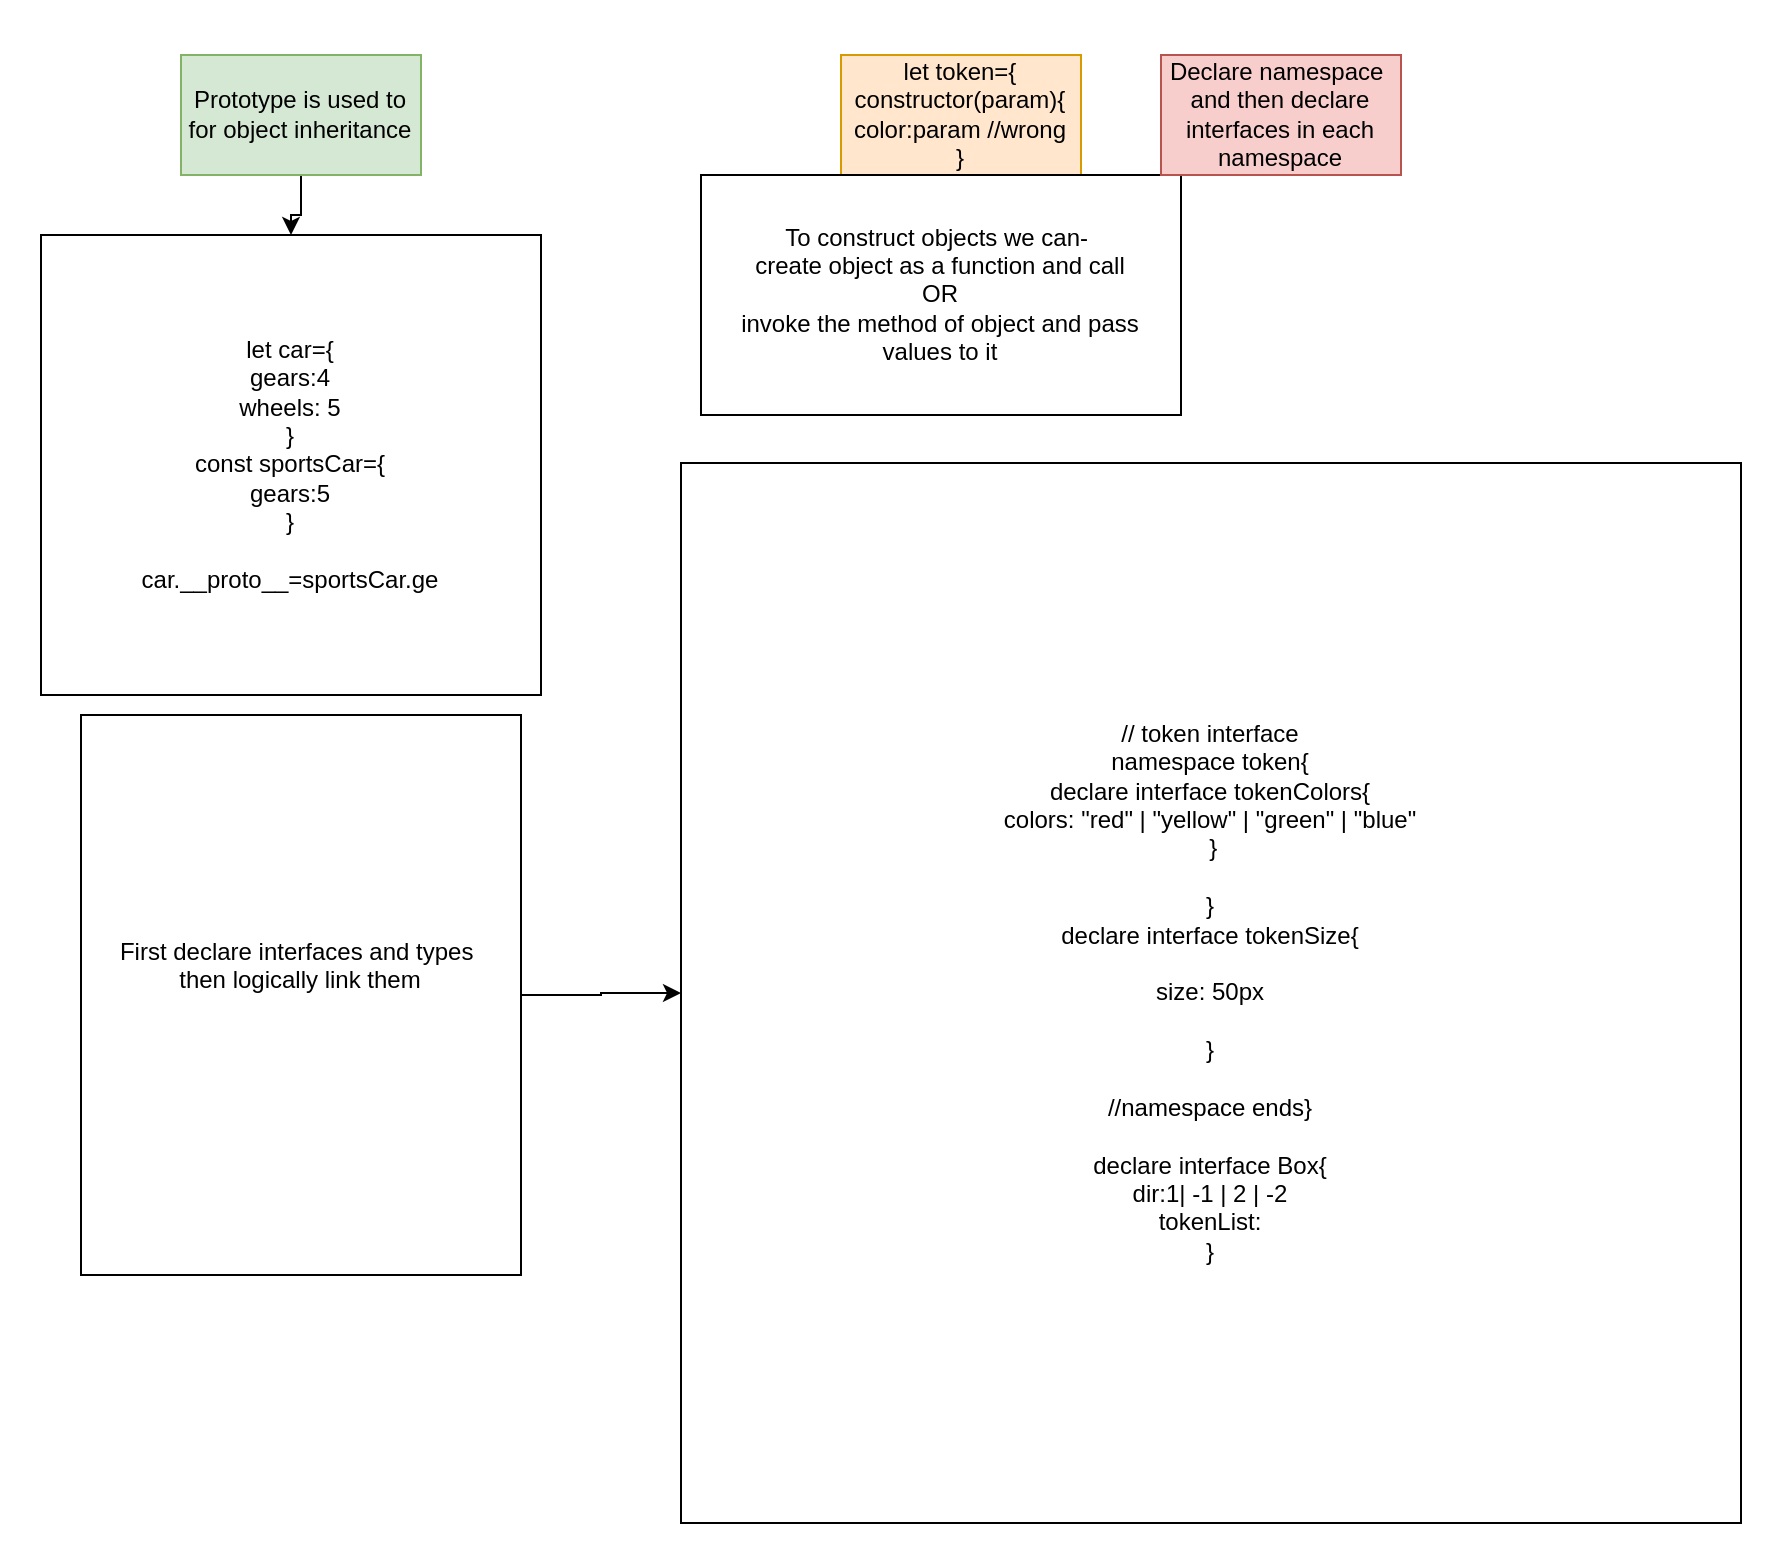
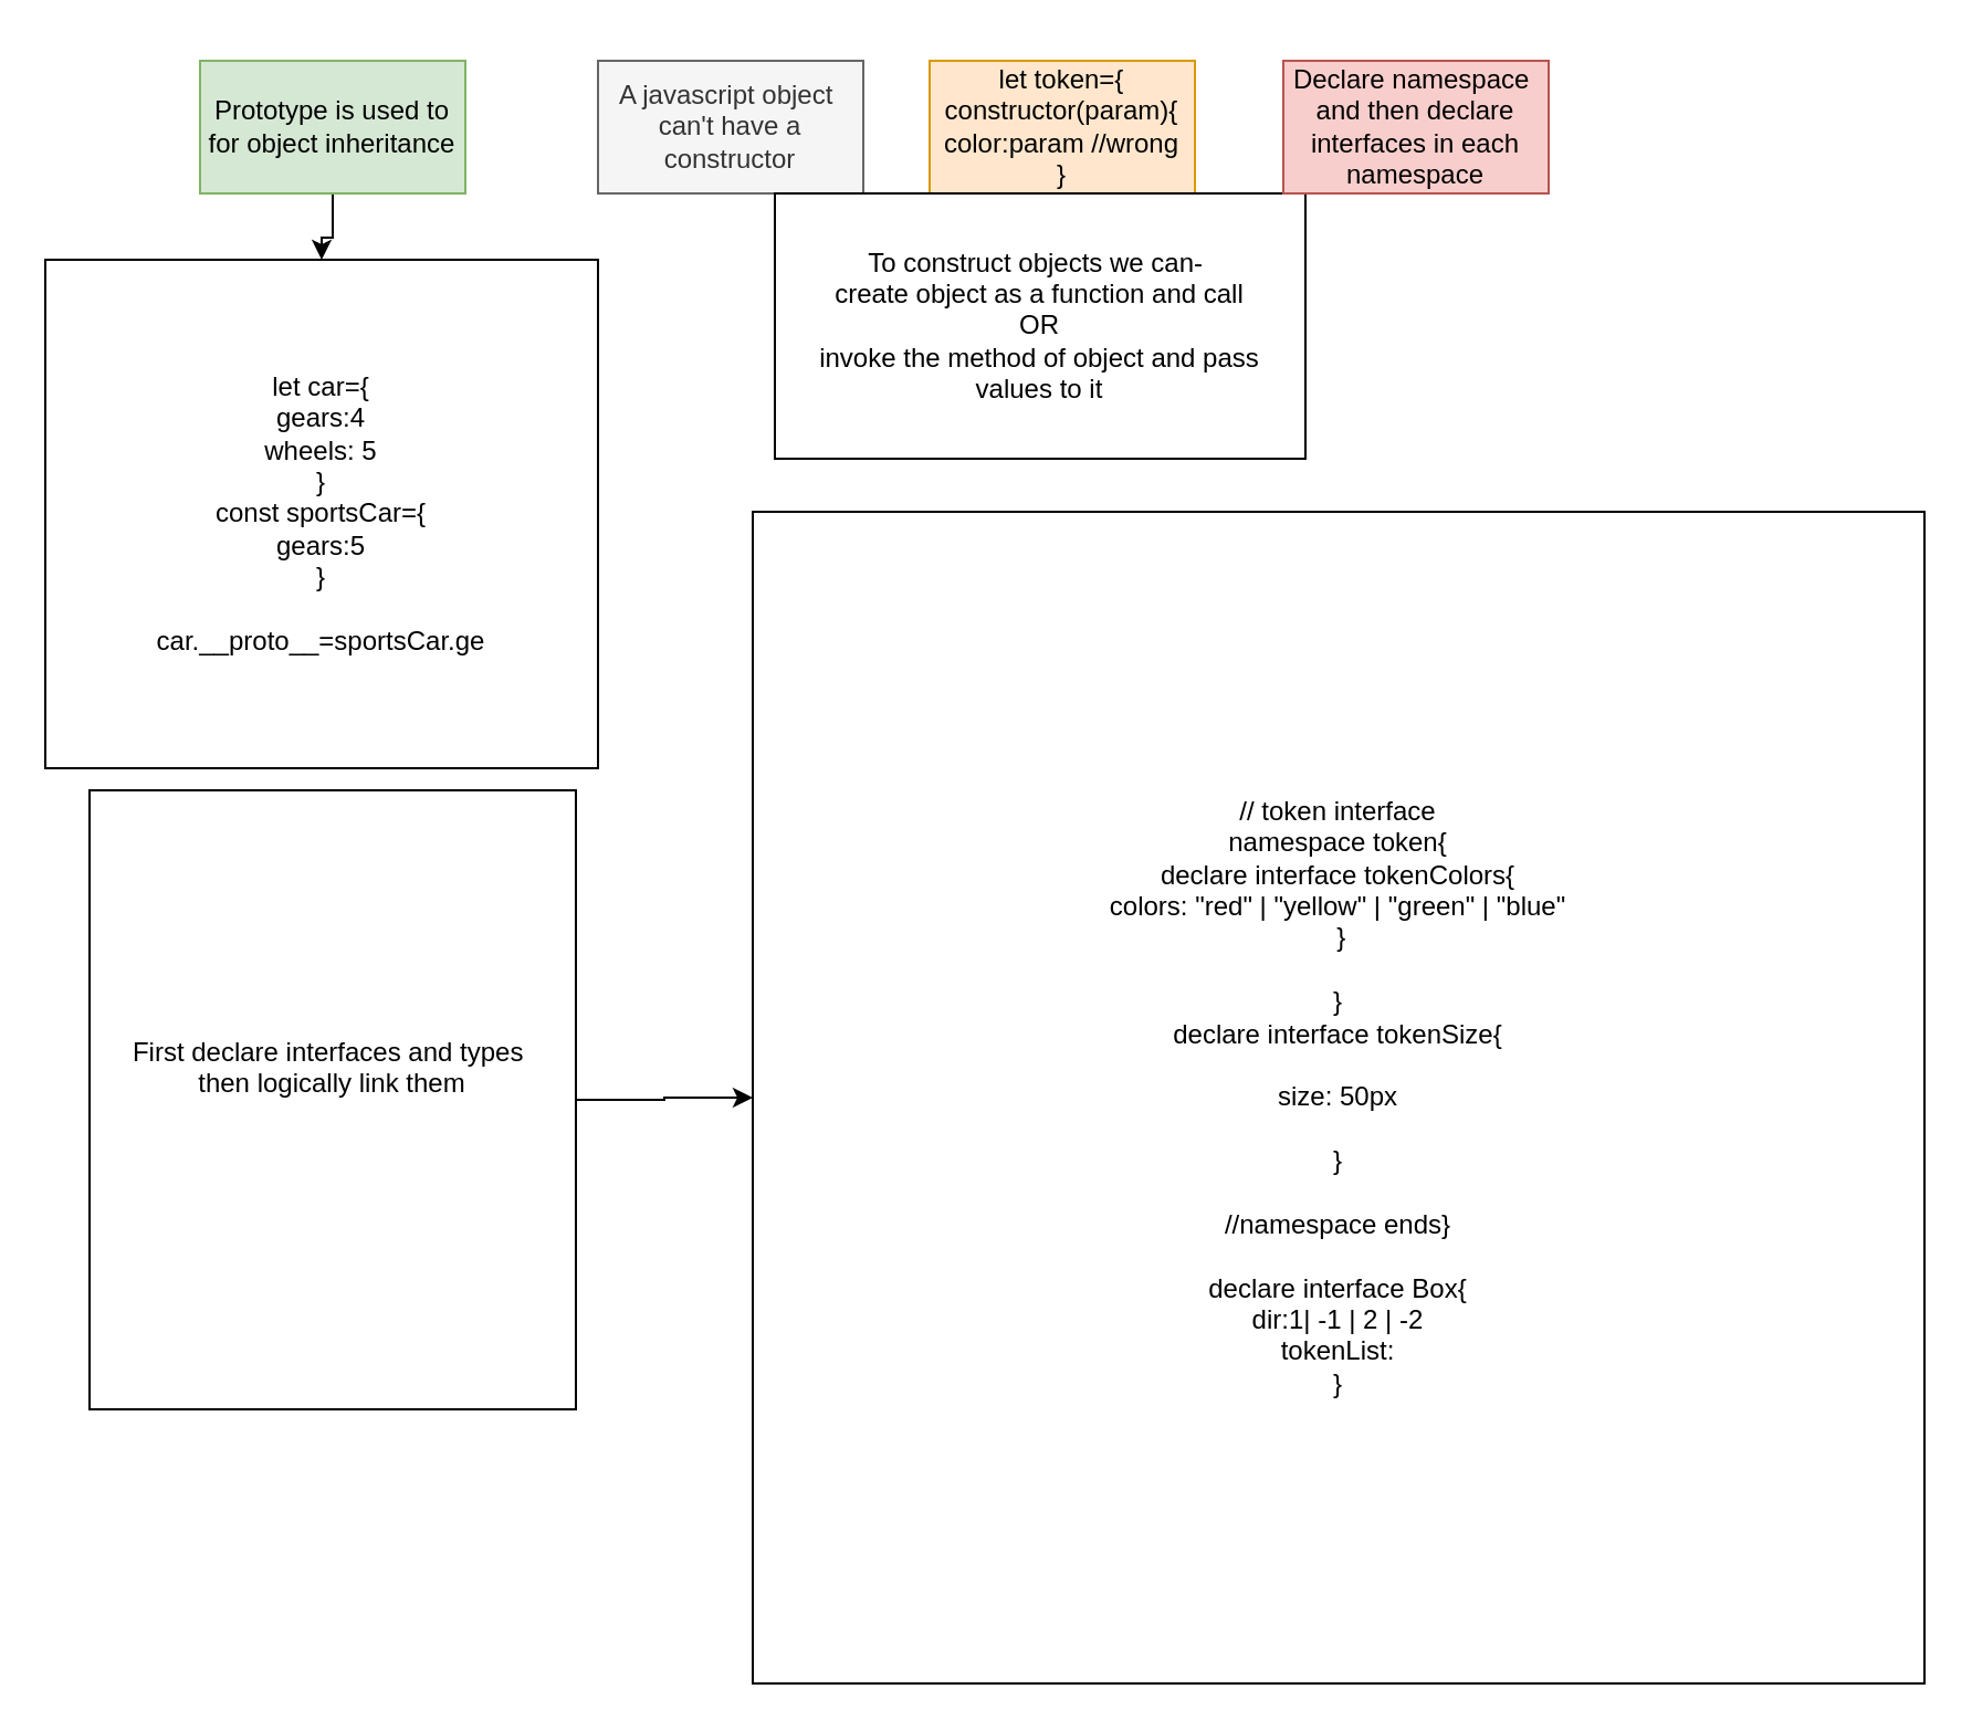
  <mxCell id="0" />
  <mxCell id="1" parent="0" />
  <mxCell id="2" value="" style="edgeStyle=orthogonalEdgeStyle;rounded=0;orthogonalLoop=1;jettySize=auto;html=1;" edge="1" parent="1" source="3" target="11"><mxGeometry relative="1" as="geometry" /></mxCell>
  <mxCell id="3" value="Prototype is used to&lt;div&gt;for object inheritance&lt;/div&gt;" style="rounded=0;whiteSpace=wrap;html=1;fillColor=#d5e8d4;strokeColor=#82b366;" vertex="1" parent="1"><mxGeometry x="90" y="20" width="120" height="60" as="geometry" /></mxCell>
  <mxCell id="4" value="&lt;div&gt;&lt;br&gt;&lt;/div&gt;&lt;div&gt;&lt;br&gt;&lt;/div&gt;let token={&lt;br&gt;constructor(param){&lt;div&gt;color:param //wrong&lt;/div&gt;&lt;div&gt;}&lt;br&gt;&lt;br&gt;&lt;br&gt;&lt;/div&gt;" style="rounded=0;whiteSpace=wrap;html=1;fillColor=#ffe6cc;strokeColor=#d79b00;" vertex="1" parent="1"><mxGeometry x="420" y="20" width="120" height="60" as="geometry" /></mxCell>
+ <mxCell id="5" value="A javascript object&amp;nbsp;&lt;div&gt;can't have a constructor&lt;/div&gt;" style="rounded=0;whiteSpace=wrap;html=1;fillColor=#f5f5f5;fontColor=#333333;strokeColor=#666666;" vertex="1" parent="1"><mxGeometry x="270" y="20" width="120" height="60" as="geometry" /></mxCell>
  <mxCell id="6" value="To construct objects we can-&amp;nbsp;&lt;br&gt;create object as a function and call&lt;br&gt;OR&lt;br&gt;invoke the method of object and pass&lt;div&gt;values to it&lt;/div&gt;" style="rounded=0;whiteSpace=wrap;html=1;" vertex="1" parent="1"><mxGeometry x="350" y="80" width="240" height="120" as="geometry" /></mxCell>
  <mxCell id="7" value="// token interface&lt;div&gt;namespace token{&lt;br&gt;declare interface tokenColors{&lt;br&gt;colors: &quot;red&quot; | &quot;yellow&quot; | &quot;green&quot; | &quot;blue&quot;&lt;br&gt;&amp;nbsp;}&lt;/div&gt;&lt;div&gt;&lt;br&gt;&lt;/div&gt;&lt;div&gt;}&lt;/div&gt;&lt;div&gt;declare interface tokenSize{&lt;/div&gt;&lt;div&gt;&lt;br&gt;&lt;/div&gt;&lt;div&gt;size: 50px&lt;/div&gt;&lt;div&gt;&lt;br&gt;&lt;/div&gt;&lt;div&gt;}&lt;/div&gt;&lt;div&gt;&lt;br&gt;&lt;/div&gt;&lt;div&gt;&lt;span style=&quot;background-color: initial;&quot;&gt;//namespace ends}&lt;/span&gt;&lt;br&gt;&lt;/div&gt;&lt;div&gt;&lt;span style=&quot;background-color: initial;&quot;&gt;&lt;br&gt;&lt;/span&gt;&lt;/div&gt;&lt;div&gt;&lt;span style=&quot;background-color: initial;&quot;&gt;declare interface Box{&lt;/span&gt;&lt;/div&gt;&lt;div&gt;&lt;span style=&quot;background-color: initial;&quot;&gt;dir:1| -1 | 2 | -2&lt;/span&gt;&lt;/div&gt;&lt;div&gt;tokenList:&lt;/div&gt;&lt;div&gt;&lt;span style=&quot;background-color: initial;&quot;&gt;}&lt;/span&gt;&lt;/div&gt;" style="whiteSpace=wrap;html=1;aspect=fixed;" vertex="1" parent="1"><mxGeometry x="340" y="224" width="530" height="530" as="geometry" /></mxCell>
  <mxCell id="8" value="" style="edgeStyle=orthogonalEdgeStyle;rounded=0;orthogonalLoop=1;jettySize=auto;html=1;" edge="1" parent="1" source="9" target="7"><mxGeometry relative="1" as="geometry" /></mxCell>
  <mxCell id="9" value="First declare interfaces and types&amp;nbsp;&lt;div&gt;then logically link them&lt;/div&gt;&lt;div&gt;&lt;br&gt;&lt;/div&gt;&lt;div&gt;&lt;br&gt;&lt;/div&gt;" style="rounded=0;whiteSpace=wrap;html=1;" vertex="1" parent="1"><mxGeometry x="40" y="350" width="220" height="280" as="geometry" /></mxCell>
  <mxCell id="10" value="Declare namespace&amp;nbsp;&lt;div&gt;and then declare interfaces in each namespace&lt;/div&gt;" style="rounded=0;whiteSpace=wrap;html=1;fillColor=#f8cecc;strokeColor=#b85450;" vertex="1" parent="1"><mxGeometry x="580" y="20" width="120" height="60" as="geometry" /></mxCell>
  <mxCell id="11" value="let car={&lt;br&gt;gears:4&lt;div&gt;wheels: 5&lt;br&gt;}&lt;/div&gt;&lt;div&gt;const sportsCar={&lt;br&gt;gears:5&lt;br&gt;}&lt;/div&gt;&lt;div&gt;&lt;br&gt;car.__proto__=sportsCar.ge&lt;/div&gt;" style="rounded=0;whiteSpace=wrap;html=1;" vertex="1" parent="1"><mxGeometry x="20" y="110" width="250" height="230" as="geometry" /></mxCell>
